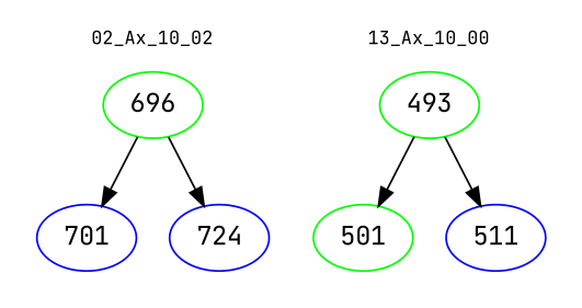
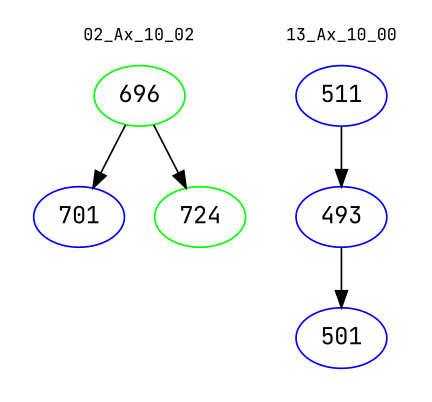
  digraph {
    fontname="JetBrains Mono"
    node [color=blue fontname="JetBrains Mono"]
    edge [color=black fontname="JetBrains Mono"]
    n1 [label=701]
    n2 [color=green label=696]
-   n3 [label=724]
-   n4 [color=green label=501]
-   n5 [color=green label=493]
+   n3 [color=green label=724]
+   n4 [label=501]
+   n5 [label=493]
    n6 [label=511]
    subgraph cluster_1 {
      color=white
      fontsize=10
      label="02_Ax_10_02"
      n1
      n2
      n3
    }
    subgraph cluster_2 {
      color=white
      fontsize=10
      label="13_Ax_10_00"
      n4
      n5
      n6
    }
    n2 -> n1
    n2 -> n3
    n5 -> n4
-   n5 -> n6
+   n6 -> n5
  }
